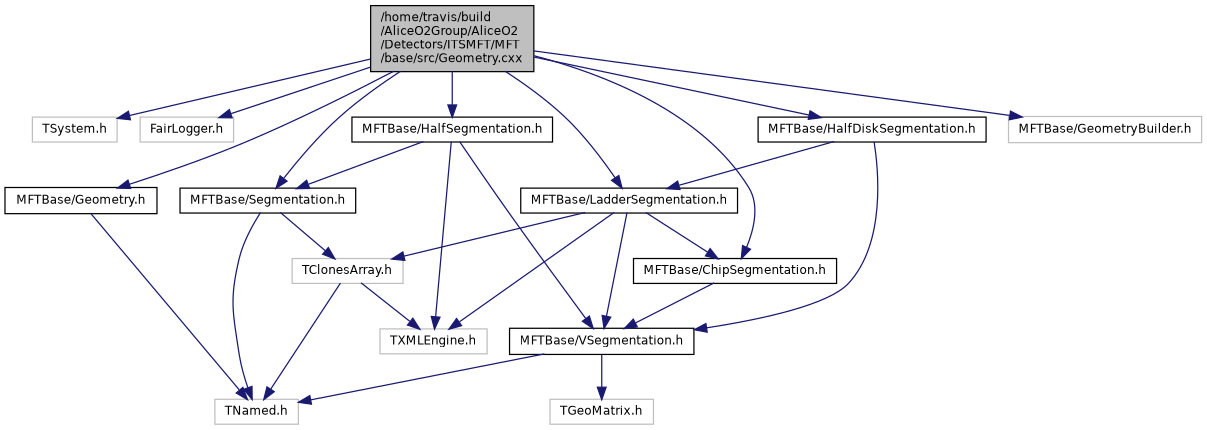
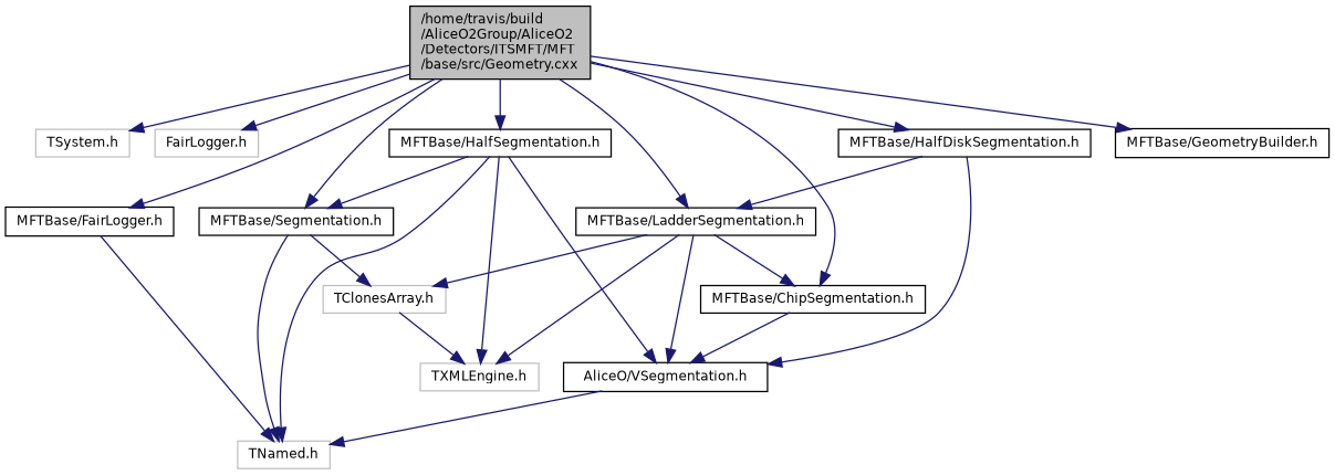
  digraph {
    node [color=black fontname=Helvetica fontsize=10 shape=record]
    edge [color=midnightblue fontname=Helvetica fontsize=10 labelfontname=Helvetica labelfontsize=10 style=solid]
    n1 [fillcolor=grey75 fontcolor=black height=0.2 label="/home/travis/build\l/AliceO2Group/AliceO2\l/Detectors/ITSMFT/MFT\l/base/src/Geometry.cxx" style=filled width=0.4]
    n2 [color=grey75 height=0.2 label="TSystem.h" width=0.4]
    n3 [color=grey75 height=0.2 label="FairLogger.h" width=0.4]
-   n4 [height=0.2 label="MFTBase/Geometry.h" width=0.4]
-   n5 [color=grey75 height=0.2 label="MFTBase/GeometryBuilder.h" width=0.4]
+   n4 [height=0.2 label="MFTBase/FairLogger.h" width=0.4]
+   n5 [height=0.2 label="MFTBase/GeometryBuilder.h" width=0.4]
    n6 [height=0.2 label="MFTBase/Segmentation.h" width=0.4]
    n7 [height=0.2 label="MFTBase/HalfSegmentation.h" width=0.4]
    n8 [height=0.2 label="MFTBase/HalfDiskSegmentation.h" width=0.4]
    n9 [height=0.2 label="MFTBase/LadderSegmentation.h" width=0.4]
    n10 [height=0.2 label="MFTBase/ChipSegmentation.h" width=0.4]
    n11 [color=grey75 height=0.2 label="TNamed.h" width=0.4]
    n12 [color=grey75 height=0.2 label="TClonesArray.h" width=0.4]
    n13 [color=grey75 height=0.2 label="TXMLEngine.h" width=0.4]
-   n14 [height=0.2 label="MFTBase/VSegmentation.h" width=0.4]
-   n15 [color=grey75 height=0.2 label="TGeoMatrix.h" width=0.4]
+   n14 [height=0.2 label="AliceO/VSegmentation.h" width=0.4]
    n1 -> n2
    n1 -> n3
    n1 -> n4
    n1 -> n5
    n1 -> n6
    n1 -> n7
    n1 -> n8
    n1 -> n9
    n1 -> n10
    n4 -> n11
    n6 -> n11
    n6 -> n12
    n7 -> n6
-   n12 -> n11
+   n7 -> n11
    n7 -> n13
    n7 -> n14
    n8 -> n9
    n8 -> n14
    n9 -> n10
    n9 -> n12
    n9 -> n13
    n9 -> n14
    n10 -> n14
    n12 -> n13
    n14 -> n11
-   n14 -> n15
  }
